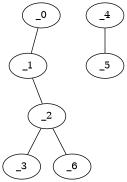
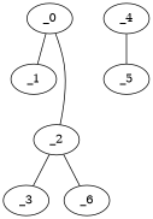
  graph {
    _0 [x=0.521317 y=2.80738]
    _1 [x=0.906034 y=0.831459]
    _2 [x=2.07549 y=1.15296]
    _3 [x=1.49743 y=3.28308]
    _6 [x=0.255359 y=0.289681]
    _4 [x=0.608539 y=1.13432]
    _5 [x=2.3 y=1.76]
    _0 -- _1
-   _1 -- _2
+   _0 -- _2
    _2 -- _3
    _2 -- _6
    _4 -- _5
  }
